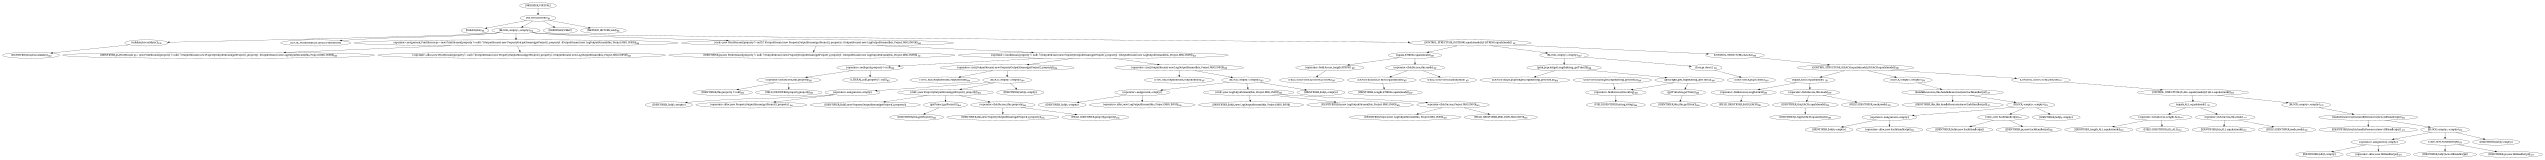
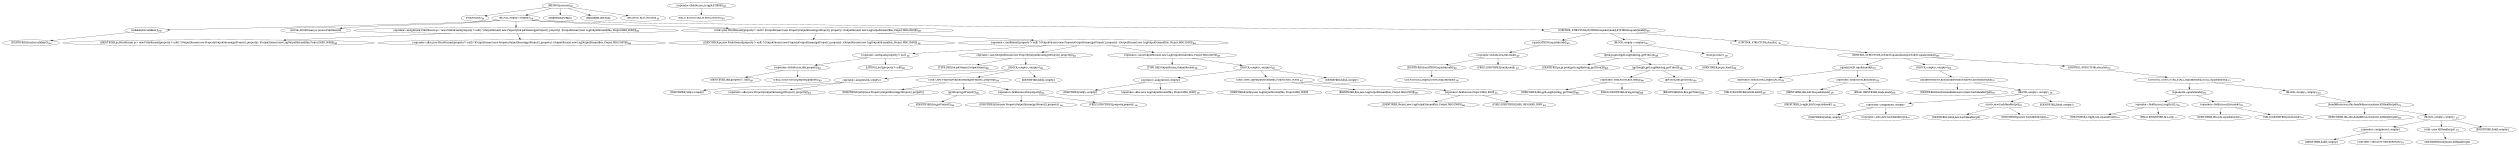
  digraph {
    fontname=Merriweather
    node [fontname=Merriweather]
    edge [fontname=Merriweather]
    n1 [label=<(METHOD,execute)<SUB>161</SUB>>]
    n2 [label=<(PARAM,this)<SUB>161</SUB>>]
    n3 [label=<(BLOCK,&lt;empty&gt;,&lt;empty&gt;)<SUB>161</SUB>>]
    n4 [label=<(MODIFIER,PUBLIC)>]
    n5 [label=<(MODIFIER,VIRTUAL)>]
    n6 [label=<(METHOD_RETURN,void)<SUB>161</SUB>>]
    n7 [label=<(validate,this.validate())<SUB>192</SUB>>]
    n8 [label=<(LOCAL,PrintStream ps: java.io.PrintStream)>]
    n9 [label=<(&lt;operator&gt;.assignment,PrintStream ps = new PrintStream((property != null) ? (OutputStream) new PropertyOutputStream(getProject(), property) : (OutputStream) new LogOutputStream(this, Project.MSG_INFO)))<SUB>163</SUB>>]
    n10 [label=<(&lt;init&gt;,new PrintStream((property != null) ? (OutputStream) new PropertyOutputStream(getProject(), property) : (OutputStream) new LogOutputStream(this, Project.MSG_INFO)))<SUB>163</SUB>>]
    n11 [label=<(CONTROL_STRUCTURE,if (STRING.equals(mode)),if (STRING.equals(mode)))<SUB>167</SUB>>]
    n12 [label=<(IDENTIFIER,this,this.validate())<SUB>162</SUB>>]
    n13 [label=<(IDENTIFIER,ps,PrintStream ps = new PrintStream((property != null) ? (OutputStream) new PropertyOutputStream(getProject(), property) : (OutputStream) new LogOutputStream(this, Project.MSG_INFO)))<SUB>163</SUB>>]
    n14 [label=<(&lt;operator&gt;.alloc,new PrintStream((property != null) ? (OutputStream) new PropertyOutputStream(getProject(), property) : (OutputStream) new LogOutputStream(this, Project.MSG_INFO)))<SUB>163</SUB>>]
    n15 [label=<(IDENTIFIER,ps,new PrintStream((property != null) ? (OutputStream) new PropertyOutputStream(getProject(), property) : (OutputStream) new LogOutputStream(this, Project.MSG_INFO)))<SUB>163</SUB>>]
    n16 [label=<(&lt;operator&gt;.conditional,(property != null) ? (OutputStream) new PropertyOutputStream(getProject(), property) : (OutputStream) new LogOutputStream(this, Project.MSG_INFO))<SUB>163</SUB>>]
    n17 [label=<(equals,STRING.equals(mode))<SUB>167</SUB>>]
    n18 [label=<(BLOCK,&lt;empty&gt;,&lt;empty&gt;)<SUB>167</SUB>>]
    n19 [label=<(CONTROL_STRUCTURE,else,else)<SUB>170</SUB>>]
    n20 [label=<(&lt;operator&gt;.notEquals,property != null)<SUB>163</SUB>>]
    n21 [label=<(&lt;operator&gt;.cast,(OutputStream) new PropertyOutputStream(getProject(), property))<SUB>164</SUB>>]
    n22 [label=<(&lt;operator&gt;.cast,(OutputStream) new LogOutputStream(this, Project.MSG_INFO))<SUB>165</SUB>>]
    n23 [label=<(&lt;operator&gt;.fieldAccess,this.property)<SUB>163</SUB>>]
    n24 [label=<(LITERAL,null,property != null)<SUB>163</SUB>>]
    n25 [label=<(TYPE_REF,OutputStream,OutputStream)<SUB>164</SUB>>]
    n26 [label=<(BLOCK,&lt;empty&gt;,&lt;empty&gt;)<SUB>164</SUB>>]
    n27 [label=<(TYPE_REF,OutputStream,OutputStream)<SUB>165</SUB>>]
    n28 [label=<(BLOCK,&lt;empty&gt;,&lt;empty&gt;)<SUB>165</SUB>>]
    n29 [label=<(IDENTIFIER,this,property != null)<SUB>163</SUB>>]
    n30 [label=<(FIELD_IDENTIFIER,property,property)<SUB>163</SUB>>]
    n31 [label=<(&lt;operator&gt;.assignment,&lt;empty&gt;)>]
    n32 [label=<(&lt;init&gt;,new PropertyOutputStream(getProject(), property))<SUB>164</SUB>>]
    n33 [label=<(IDENTIFIER,$obj3,&lt;empty&gt;)>]
    n34 [label=<(IDENTIFIER,$obj3,&lt;empty&gt;)>]
    n35 [label=<(&lt;operator&gt;.alloc,new PropertyOutputStream(getProject(), property))<SUB>164</SUB>>]
    n36 [label=<(IDENTIFIER,$obj3,new PropertyOutputStream(getProject(), property))>]
    n37 [label=<(getProject,getProject())<SUB>164</SUB>>]
    n38 [label=<(&lt;operator&gt;.fieldAccess,this.property)<SUB>164</SUB>>]
    n39 [label=<(IDENTIFIER,this,getProject())<SUB>164</SUB>>]
    n40 [label=<(IDENTIFIER,this,new PropertyOutputStream(getProject(), property))<SUB>164</SUB>>]
    n41 [label=<(FIELD_IDENTIFIER,property,property)<SUB>164</SUB>>]
    n42 [label=<(&lt;operator&gt;.assignment,&lt;empty&gt;)>]
    n43 [label=<(&lt;init&gt;,new LogOutputStream(this, Project.MSG_INFO))<SUB>165</SUB>>]
    n44 [label=<(IDENTIFIER,$obj4,&lt;empty&gt;)>]
    n45 [label=<(IDENTIFIER,$obj4,&lt;empty&gt;)>]
    n46 [label=<(&lt;operator&gt;.alloc,new LogOutputStream(this, Project.MSG_INFO))<SUB>165</SUB>>]
    n47 [label=<(IDENTIFIER,$obj4,new LogOutputStream(this, Project.MSG_INFO))>]
    n48 [label=<(IDENTIFIER,this,new LogOutputStream(this, Project.MSG_INFO))<SUB>165</SUB>>]
    n49 [label=<(&lt;operator&gt;.fieldAccess,Project.MSG_INFO)<SUB>165</SUB>>]
    n50 [label=<(IDENTIFIER,Project,new LogOutputStream(this, Project.MSG_INFO))<SUB>165</SUB>>]
    n51 [label=<(FIELD_IDENTIFIER,MSG_INFO,MSG_INFO)<SUB>165</SUB>>]
    n52 [label=<(&lt;operator&gt;.fieldAccess,Length.STRING)<SUB>167</SUB>>]
    n53 [label=<(&lt;operator&gt;.fieldAccess,this.mode)<SUB>167</SUB>>]
    n54 [label=<(print,ps.print(getLength(string, getTrim())))<SUB>168</SUB>>]
    n55 [label=<(close,ps.close())<SUB>169</SUB>>]
    n56 [label=<(CONTROL_STRUCTURE,if (EACH.equals(mode)),if (EACH.equals(mode)))<SUB>170</SUB>>]
    n57 [label=<(FIELD_IDENTIFIER,STRING,STRING)<SUB>167</SUB>>]
    n58 [label=<(IDENTIFIER,this,STRING.equals(mode))<SUB>167</SUB>>]
    n59 [label=<(FIELD_IDENTIFIER,mode,mode)<SUB>167</SUB>>]
    n60 [label=<(IDENTIFIER,Length,STRING.equals(mode))<SUB>267</SUB>>]
    n61 [label=<(IDENTIFIER,ps,ps.print(getLength(string, getTrim())))<SUB>168</SUB>>]
    n62 [label=<(getLength,getLength(string, getTrim()))<SUB>168</SUB>>]
    n63 [label=<(IDENTIFIER,ps,ps.close())<SUB>169</SUB>>]
    n64 [label=<(&lt;operator&gt;.fieldAccess,this.string)<SUB>168</SUB>>]
    n65 [label=<(getTrim,this.getTrim())<SUB>168</SUB>>]
    n66 [label=<(IDENTIFIER,this,getLength(string, getTrim()))<SUB>168</SUB>>]
    n67 [label=<(FIELD_IDENTIFIER,string,string)<SUB>168</SUB>>]
    n68 [label=<(IDENTIFIER,this,this.getTrim())<SUB>168</SUB>>]
    n69 [label=<(equals,EACH.equals(mode))<SUB>170</SUB>>]
    n70 [label=<(BLOCK,&lt;empty&gt;,&lt;empty&gt;)<SUB>170</SUB>>]
    n71 [label=<(CONTROL_STRUCTURE,else,else)<SUB>172</SUB>>]
    n72 [label=<(&lt;operator&gt;.fieldAccess,Length.EACH)<SUB>170</SUB>>]
    n73 [label=<(&lt;operator&gt;.fieldAccess,this.mode)<SUB>170</SUB>>]
    n74 [label=<(handleResources,this.handleResources(new EachHandler(ps)))<SUB>171</SUB>>]
    n75 [label=<(CONTROL_STRUCTURE,if (ALL.equals(mode)),if (ALL.equals(mode)))<SUB>172</SUB>>]
    n76 [label=<(FIELD_IDENTIFIER,EACH,EACH)<SUB>170</SUB>>]
    n77 [label=<(IDENTIFIER,this,EACH.equals(mode))<SUB>170</SUB>>]
    n78 [label=<(FIELD_IDENTIFIER,mode,mode)<SUB>170</SUB>>]
    n79 [label=<(IDENTIFIER,Length,EACH.equals(mode))<SUB>170</SUB>>]
    n80 [label=<(IDENTIFIER,this,this.handleResources(new EachHandler(ps)))<SUB>171</SUB>>]
    n81 [label=<(BLOCK,&lt;empty&gt;,&lt;empty&gt;)<SUB>171</SUB>>]
    n82 [label=<(&lt;operator&gt;.assignment,&lt;empty&gt;)>]
    n83 [label=<(&lt;init&gt;,new EachHandler(ps))<SUB>171</SUB>>]
    n84 [label=<(IDENTIFIER,$obj6,&lt;empty&gt;)>]
    n85 [label=<(IDENTIFIER,$obj6,&lt;empty&gt;)>]
    n86 [label=<(&lt;operator&gt;.alloc,new EachHandler(ps))<SUB>171</SUB>>]
    n87 [label=<(IDENTIFIER,$obj6,new EachHandler(ps))>]
    n88 [label=<(IDENTIFIER,ps,new EachHandler(ps))<SUB>171</SUB>>]
    n89 [label=<(equals,ALL.equals(mode))<SUB>172</SUB>>]
    n90 [label=<(BLOCK,&lt;empty&gt;,&lt;empty&gt;)<SUB>172</SUB>>]
    n91 [label=<(&lt;operator&gt;.fieldAccess,Length.ALL)<SUB>172</SUB>>]
    n92 [label=<(&lt;operator&gt;.fieldAccess,this.mode)<SUB>172</SUB>>]
    n93 [label=<(handleResources,this.handleResources(new AllHandler(ps)))<SUB>173</SUB>>]
    n94 [label=<(IDENTIFIER,Length,ALL.equals(mode))<SUB>172</SUB>>]
    n95 [label=<(FIELD_IDENTIFIER,ALL,ALL)<SUB>172</SUB>>]
    n96 [label=<(IDENTIFIER,this,ALL.equals(mode))<SUB>172</SUB>>]
    n97 [label=<(FIELD_IDENTIFIER,mode,mode)<SUB>172</SUB>>]
    n98 [label=<(IDENTIFIER,this,this.handleResources(new AllHandler(ps)))<SUB>173</SUB>>]
    n99 [label=<(BLOCK,&lt;empty&gt;,&lt;empty&gt;)<SUB>173</SUB>>]
    n100 [label=<(&lt;operator&gt;.assignment,&lt;empty&gt;)>]
    n101 [label=<(&lt;init&gt;,new AllHandler(ps))<SUB>173</SUB>>]
    n102 [label=<(IDENTIFIER,$obj7,&lt;empty&gt;)>]
    n103 [label=<(IDENTIFIER,$obj7,&lt;empty&gt;)>]
    n104 [label=<(&lt;operator&gt;.alloc,new AllHandler(ps))<SUB>173</SUB>>]
    n105 [label=<(IDENTIFIER,$obj7,new AllHandler(ps))>]
-   n106 [label=<(IDENTIFIER,ps,new AllHandler(ps))<SUB>173</SUB>>]
    n1 -> n2
    n1 -> n3
    n1 -> n4
-   n5 -> n1
+   n1 -> n5
    n1 -> n6
    n3 -> n7
    n3 -> n8
    n3 -> n9
    n3 -> n10
    n3 -> n11
    n7 -> n12
    n9 -> n13
    n9 -> n14
    n10 -> n15
    n10 -> n16
    n11 -> n17
    n11 -> n18
    n11 -> n19
    n16 -> n20
    n16 -> n21
    n16 -> n22
-   n17 -> n52
    n17 -> n53
    n18 -> n54
    n18 -> n55
    n19 -> n56
    n20 -> n23
    n20 -> n24
    n21 -> n25
    n21 -> n26
    n22 -> n27
    n22 -> n28
    n23 -> n29
    n23 -> n30
    n26 -> n31
    n26 -> n32
    n26 -> n33
    n28 -> n42
    n28 -> n43
    n28 -> n44
    n31 -> n34
    n31 -> n35
    n32 -> n36
    n32 -> n37
    n32 -> n38
    n37 -> n39
    n38 -> n40
    n38 -> n41
    n42 -> n45
    n42 -> n46
    n43 -> n47
    n43 -> n48
    n43 -> n49
    n49 -> n50
    n49 -> n51
    n52 -> n57
    n53 -> n58
    n53 -> n59
    n54 -> n61
    n54 -> n62
    n55 -> n63
    n56 -> n69
    n56 -> n70
    n56 -> n71
    n58 -> n60
    n62 -> n64
    n62 -> n65
-   n66 -> n64
+   n64 -> n66
    n64 -> n67
    n65 -> n68
    n69 -> n72
    n69 -> n73
    n70 -> n74
    n71 -> n75
    n72 -> n76
    n73 -> n77
    n73 -> n78
    n74 -> n80
    n74 -> n81
    n75 -> n89
    n75 -> n90
    n77 -> n79
    n81 -> n82
    n81 -> n83
    n81 -> n84
    n82 -> n85
    n82 -> n86
    n83 -> n87
    n83 -> n88
    n89 -> n91
    n89 -> n92
    n90 -> n93
    n91 -> n94
    n91 -> n95
    n92 -> n96
    n92 -> n97
    n93 -> n98
    n93 -> n99
    n99 -> n100
    n99 -> n101
    n99 -> n102
    n100 -> n103
    n100 -> n104
    n101 -> n105
-   n101 -> n106
  }
